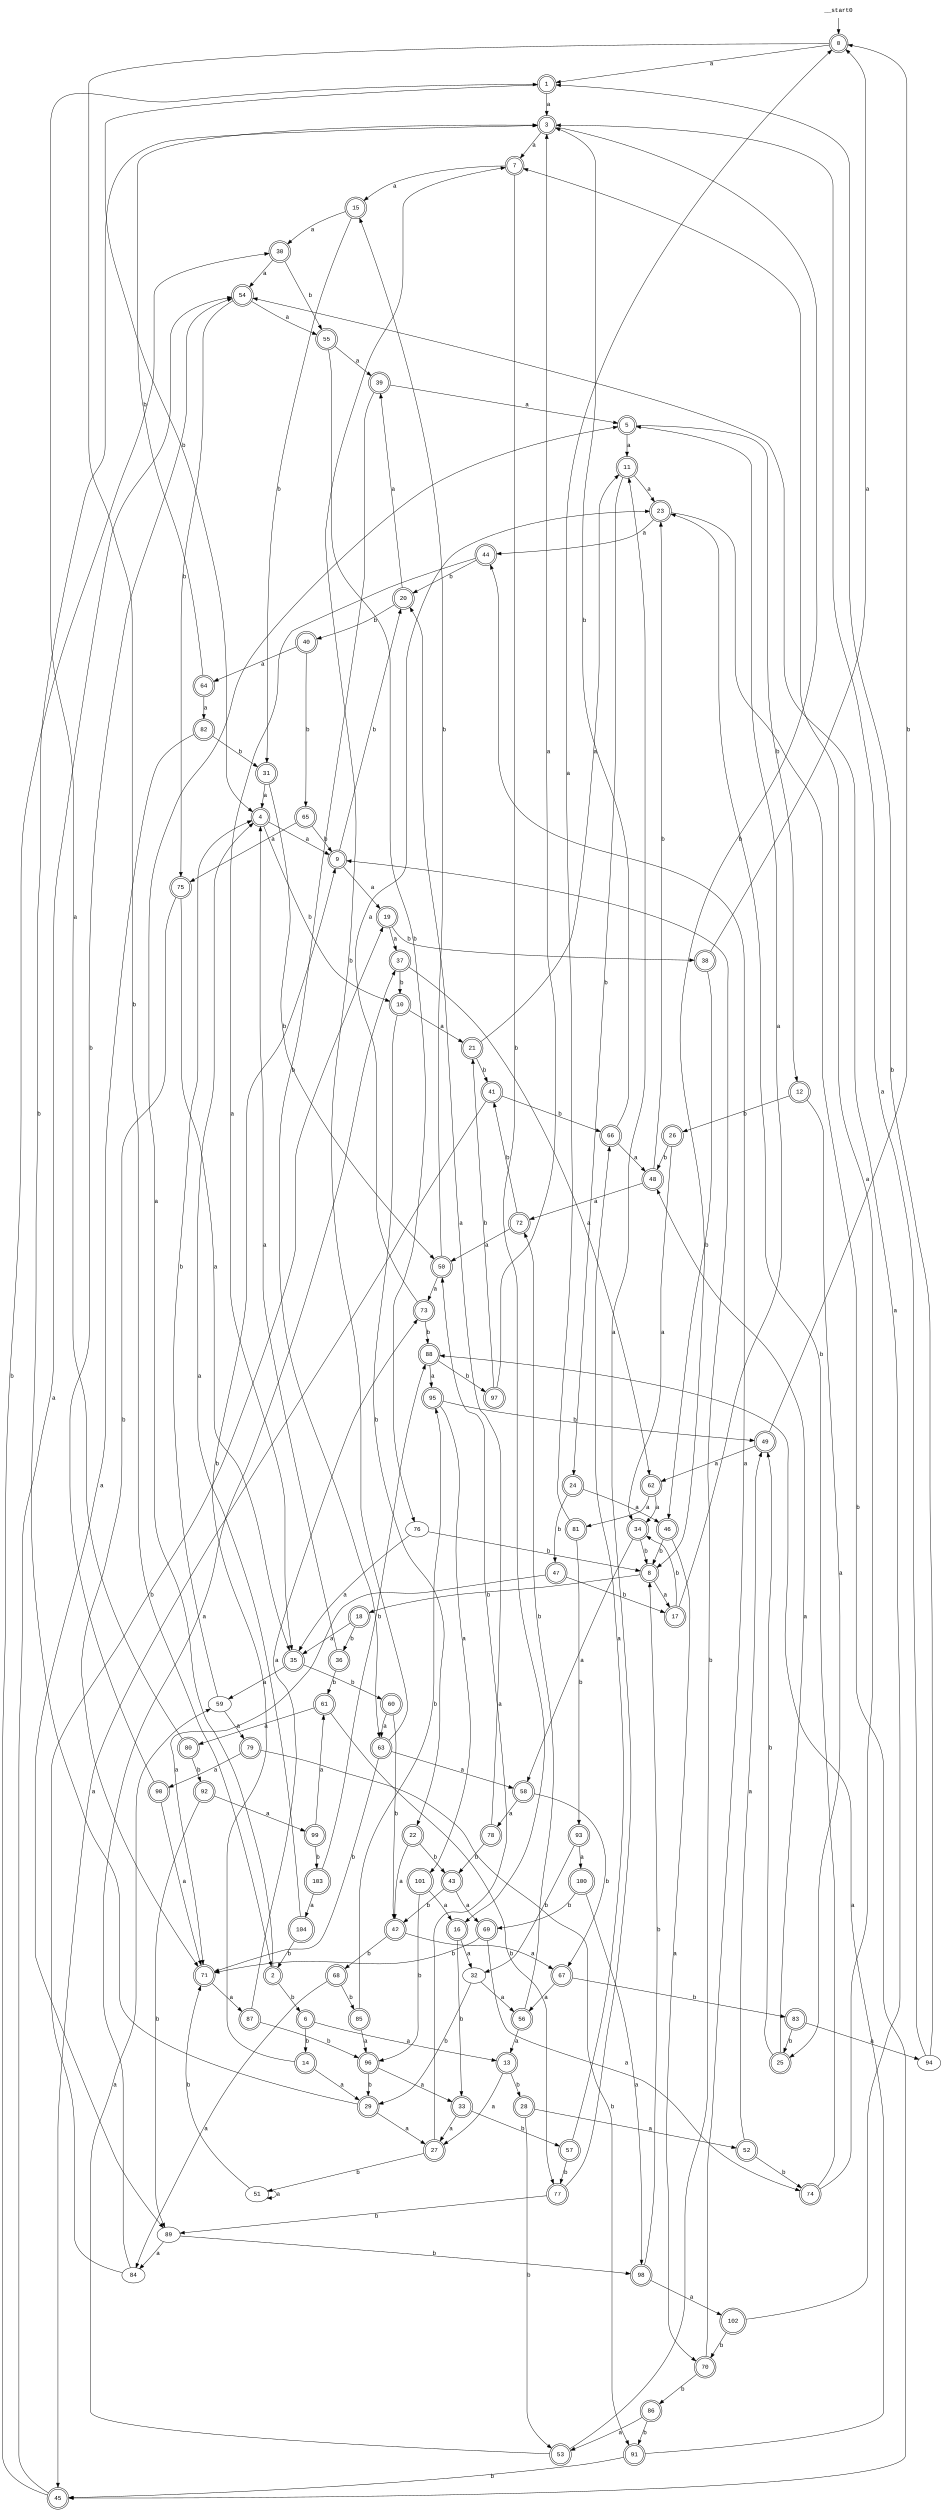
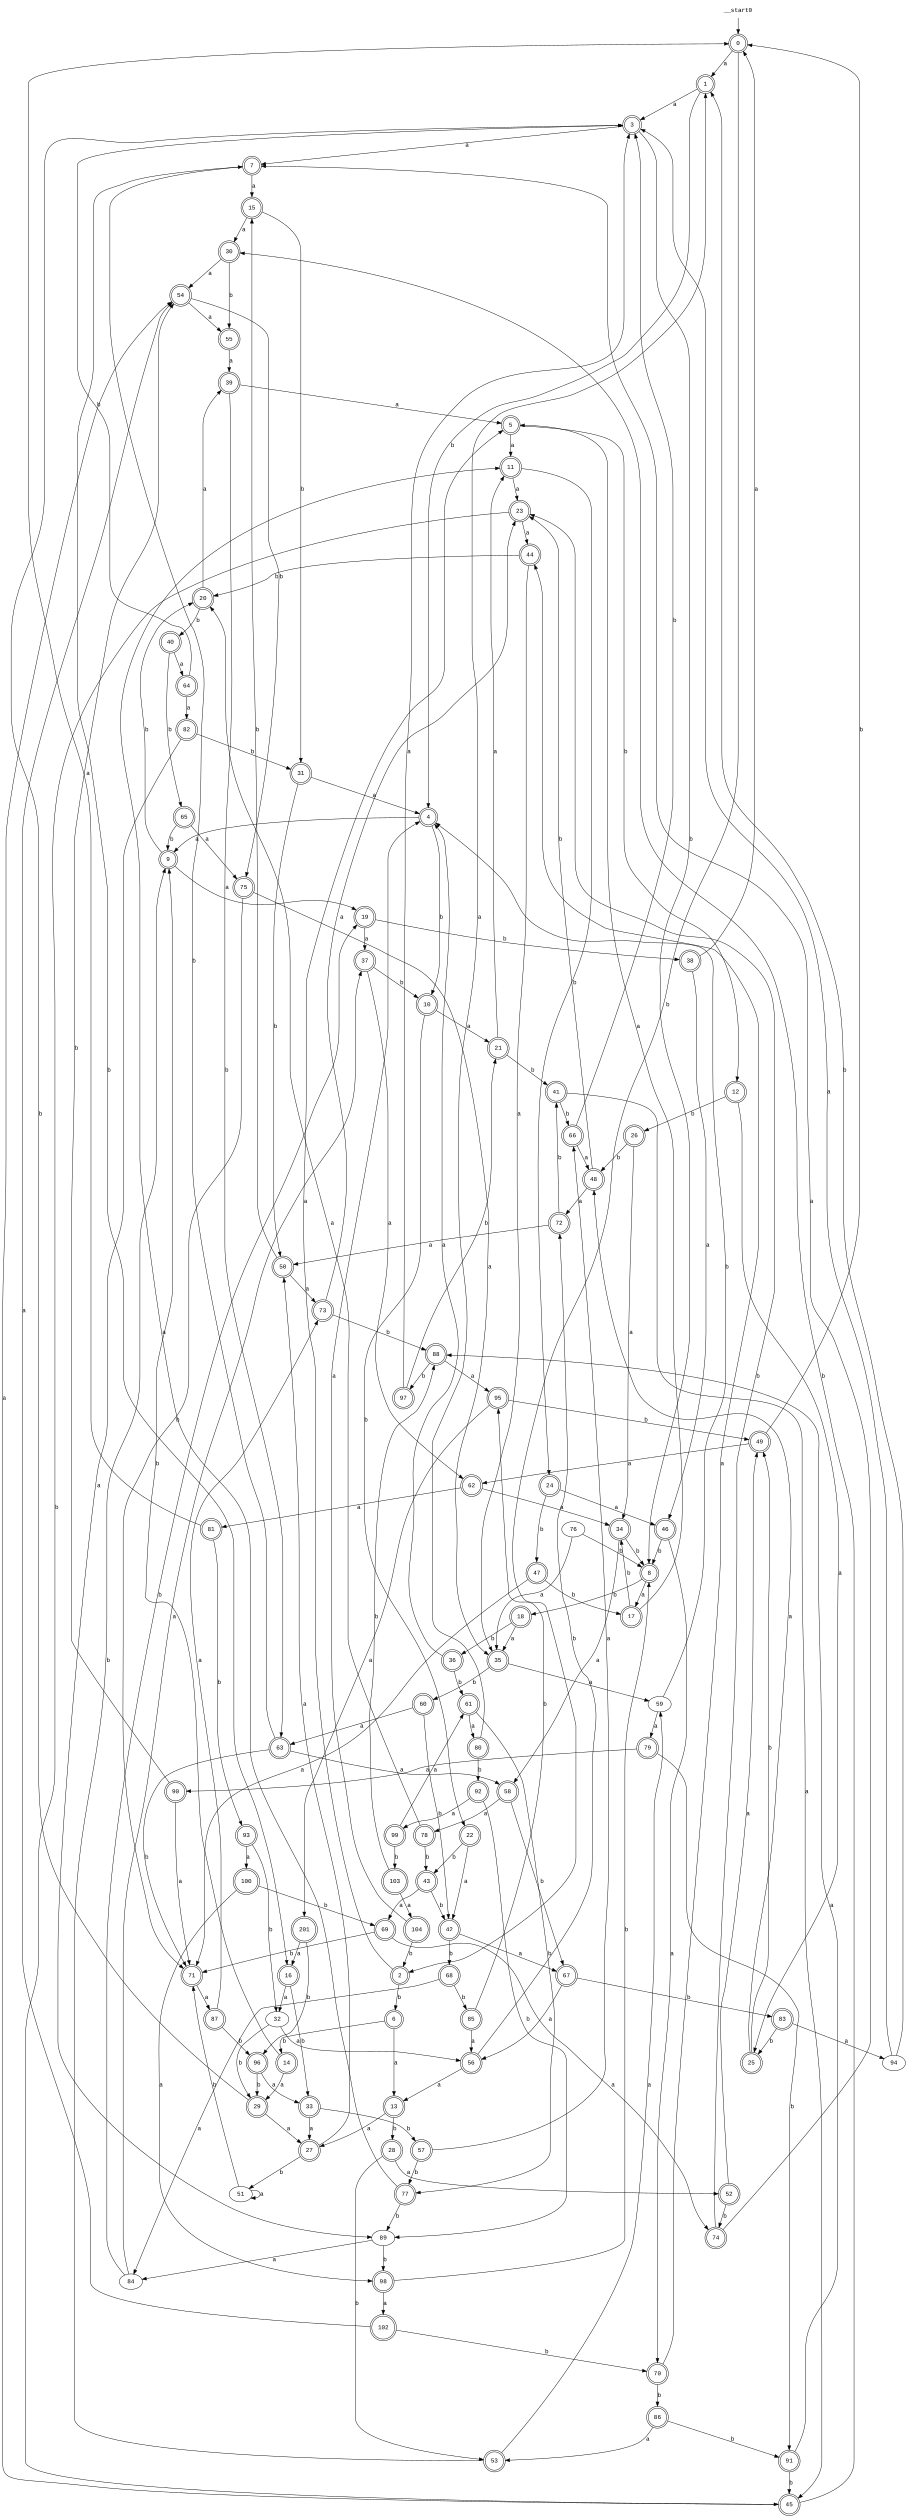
  digraph {
    fontname="Liberation Mono"
    node [fontname="Liberation Mono" shape=doublecircle]
    edge [fontname="Liberation Mono"]
    __start0 [shape=none]
    0
    1
    2
    3
    4
    5
    6
    7
    8
    9
    10
    11
    12
    13
    14
    15
    16
    17
    18
    19
    20
    21
    22
    23
    24
    25
    26
    27
    28
    29
    30
    31
    32 [shape=""]
    33
    34
    35
    36
    37
    38
    39
    40
    41
    42
    43
    44
    45
    46
    47
    48
    49
    50
    51 [shape=""]
    52
    53
    54
    55
    56
    57
    58
    59 [shape=""]
    60
    61
    62
    63
    64
    65
    66
    67
    68
    69
    70
    71
    72
    73
    74
    75
    76 [shape=""]
    77
    78
    79
    80
    81
    82
    83
    84 [shape=""]
    85
    86
    87
    88
    89 [shape=""]
    90
    91
    92
    93
    94 [shape=""]
    95
    96
    97
    98
    99
    100
-   101
+   101 [label=201]
    102
    103
    104
    __start0 -> 0
    0 -> 1 [label=a]
    0 -> 2 [label=b]
    1 -> 3 [label=a]
    1 -> 4 [label=b]
    2 -> 5 [label=a]
    2 -> 6 [label=b]
    3 -> 7 [label=a]
    3 -> 8 [label=b]
    4 -> 9 [label=a]
    4 -> 10 [label=b]
    5 -> 11 [label=a]
    5 -> 12 [label=b]
    6 -> 13 [label=a]
    6 -> 14 [label=b]
    7 -> 15 [label=a]
    7 -> 16 [label=b]
    8 -> 17 [label=a]
    8 -> 18 [label=b]
    9 -> 19 [label=a]
    9 -> 20 [label=b]
    10 -> 21 [label=a]
    10 -> 22 [label=b]
    11 -> 23 [label=a]
    11 -> 24 [label=b]
    12 -> 25 [label=a]
    12 -> 26 [label=b]
    13 -> 27 [label=a]
    13 -> 28 [label=b]
    14 -> 9 [label=b]
    14 -> 29 [label=a]
    15 -> 30 [label=a]
    15 -> 31 [label=b]
    16 -> 32 [label=a]
    16 -> 33 [label=b]
    17 -> 5 [label=a]
    17 -> 34 [label=b]
    18 -> 35 [label=a]
    18 -> 36 [label=b]
    19 -> 37 [label=a]
    19 -> 38 [label=b]
    20 -> 39 [label=a]
    20 -> 40 [label=b]
    21 -> 11 [label=a]
    21 -> 41 [label=b]
    22 -> 42 [label=a]
    22 -> 43 [label=b]
    23 -> 44 [label=a]
    23 -> 45 [label=b]
    24 -> 46 [label=a]
    24 -> 47 [label=b]
    25 -> 48 [label=a]
    25 -> 49 [label=b]
    26 -> 34 [label=a]
    26 -> 48 [label=b]
    27 -> 50 [label=a]
    27 -> 51 [label=b]
    28 -> 52 [label=a]
    28 -> 53 [label=b]
    29 -> 3 [label=b]
    29 -> 27 [label=a]
    30 -> 54 [label=a]
    30 -> 55 [label=b]
    31 -> 4 [label=a]
    31 -> 50 [label=b]
    32 -> 29 [label=b]
    32 -> 56 [label=a]
    33 -> 27 [label=a]
    33 -> 57 [label=b]
    34 -> 8 [label=b]
    34 -> 58 [label=a]
    35 -> 59 [label=a]
    35 -> 60 [label=b]
    36 -> 4 [label=a]
    36 -> 61 [label=b]
    37 -> 10 [label=b]
    37 -> 62 [label=a]
    38 -> 0 [label=a]
-   38 -> 46 [label=b]
+   38 -> 46 [label=a]
    39 -> 5 [label=a]
    39 -> 63 [label=b]
    40 -> 64 [label=a]
    40 -> 65 [label=b]
    41 -> 45 [label=a]
    41 -> 66 [label=b]
    42 -> 67 [label=a]
    42 -> 68 [label=b]
    43 -> 42 [label=b]
    43 -> 69 [label=a]
    44 -> 20 [label=b]
    44 -> 35 [label=a]
    45 -> 30 [label=b]
    45 -> 54 [label=a]
    46 -> 8 [label=b]
    46 -> 70 [label=a]
    47 -> 17 [label=b]
    47 -> 71 [label=a]
    48 -> 23 [label=b]
    48 -> 72 [label=a]
    49 -> 0 [label=b]
    49 -> 62 [label=a]
    50 -> 15 [label=b]
    50 -> 73 [label=a]
    51 -> 51 [label=a]
    51 -> 71 [label=b]
    52 -> 49 [label=a]
    52 -> 74 [label=b]
    53 -> 9 [label=b]
    53 -> 59 [label=a]
    54 -> 55 [label=a]
    54 -> 75 [label=b]
    55 -> 39 [label=a]
-   55 -> 76 [label=b]
    56 -> 13 [label=a]
    56 -> 72 [label=b]
    57 -> 66 [label=a]
    57 -> 77 [label=b]
    58 -> 67 [label=b]
    58 -> 78 [label=a]
    59 -> 4 [label=b]
    59 -> 79 [label=a]
    60 -> 42 [label=b]
    60 -> 63 [label=a]
    61 -> 77 [label=b]
    61 -> 80 [label=a]
    62 -> 34 [label=a]
    62 -> 81 [label=a]
    63 -> 7 [label=b]
    63 -> 58 [label=a]
    63 -> 71 [label=b]
    64 -> 3 [label=b]
    64 -> 82 [label=a]
    65 -> 9 [label=b]
    65 -> 75 [label=a]
    66 -> 3 [label=b]
    66 -> 48 [label=a]
    67 -> 56 [label=a]
    67 -> 83 [label=b]
    68 -> 84 [label=a]
    68 -> 85 [label=b]
    69 -> 71 [label=b]
    69 -> 74 [label=a]
    70 -> 44 [label=a]
    70 -> 86 [label=b]
    71 -> 87 [label=a]
    72 -> 41 [label=b]
    72 -> 50 [label=a]
    73 -> 23 [label=a]
    73 -> 88 [label=b]
    74 -> 7 [label=a]
    74 -> 23 [label=b]
    75 -> 35 [label=a]
    75 -> 71 [label=b]
    76 -> 8 [label=b]
    76 -> 35 [label=a]
    77 -> 11 [label=a]
    77 -> 89 [label=b]
    78 -> 20 [label=a]
    78 -> 43 [label=b]
    79 -> 90 [label=a]
    79 -> 91 [label=b]
    80 -> 1 [label=a]
    80 -> 92 [label=b]
    81 -> 0 [label=a]
    81 -> 93 [label=b]
    82 -> 31 [label=b]
    82 -> 89 [label=a]
    83 -> 25 [label=b]
    83 -> 94 [label=a]
    84 -> 19 [label=b]
    84 -> 37 [label=a]
-   85 -> 96 [label=a]
+   85 -> 56 [label=a]
    85 -> 95 [label=b]
    86 -> 53 [label=a]
    86 -> 91 [label=b]
    87 -> 73 [label=a]
    87 -> 96 [label=b]
    88 -> 95 [label=a]
    88 -> 97 [label=b]
    89 -> 84 [label=a]
    89 -> 98 [label=b]
    90 -> 54 [label=b]
    90 -> 71 [label=a]
    91 -> 45 [label=b]
    91 -> 88 [label=a]
    92 -> 89 [label=b]
    92 -> 99 [label=a]
    93 -> 32 [label=b]
    93 -> 100 [label=a]
    94 -> 1 [label=b]
    94 -> 3 [label=a]
    95 -> 49 [label=b]
    95 -> 101 [label=a]
    96 -> 29 [label=b]
    96 -> 33 [label=a]
    97 -> 3 [label=a]
    97 -> 21 [label=b]
    98 -> 8 [label=b]
    98 -> 102 [label=a]
    99 -> 61 [label=a]
    99 -> 103 [label=b]
    100 -> 69 [label=b]
    100 -> 98 [label=a]
    101 -> 16 [label=a]
    101 -> 96 [label=b]
    102 -> 54 [label=a]
    102 -> 70 [label=b]
    103 -> 88 [label=b]
    103 -> 104 [label=a]
    104 -> 2 [label=b]
    104 -> 4 [label=a]
  }
